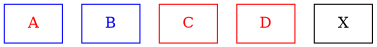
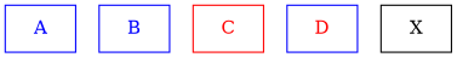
  digraph {
    node [color=blue fontcolor=blue shape=box]
-   A [fontcolor=red]
+   A
    B
    C [color=red fontcolor=red]
-   D [color=red fontcolor=red]
+   D [fontcolor=red]
    X [color="" fontcolor=""]
    subgraph sub_1 {
      A
      B
    }
    subgraph sub_2 {
      C
      D
    }
  }
